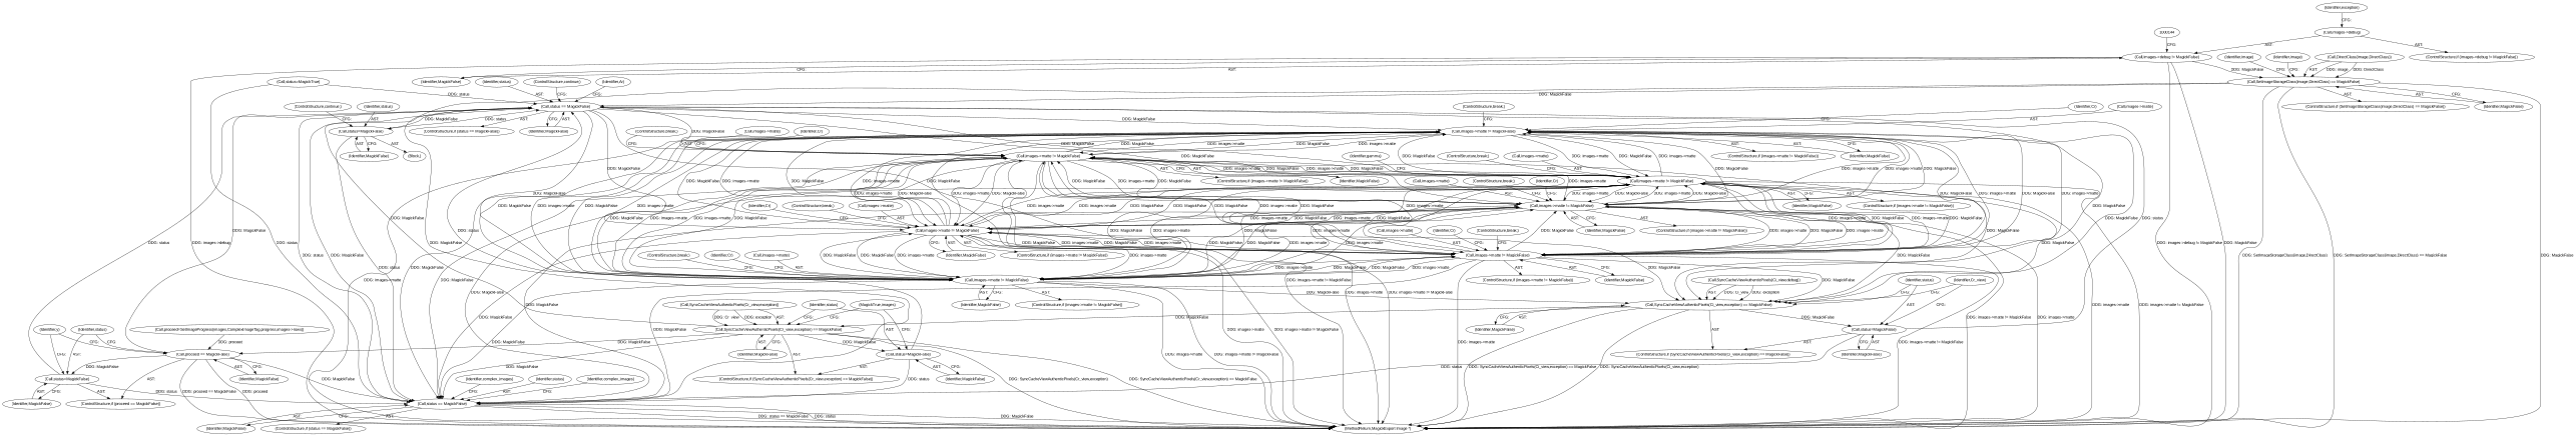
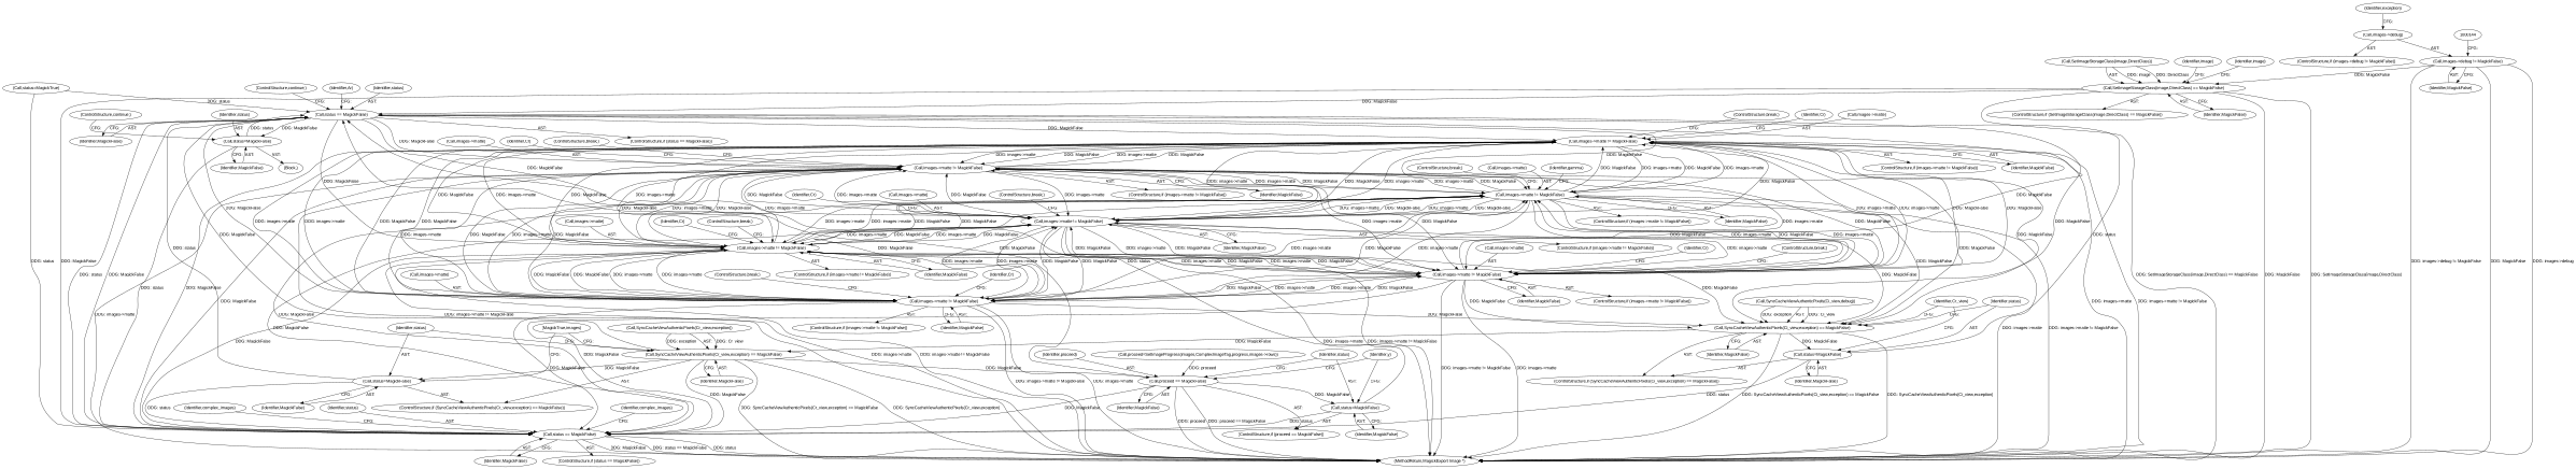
  digraph {
    fontname="Liberation Sans"
    node [fontname="Liberation Sans"]
    edge [fontname="Liberation Sans"]
    n1 [label="(Call,images->debug != MagickFalse)"]
    n2 [label="(Call,SetImageStorageClass(image,DirectClass) == MagickFalse)"]
    n3 [label="(MethodReturn,MagickExport Image *)"]
    n4 [label="(Identifier,MagickFalse)"]
    n5 [label="(Call,status == MagickFalse)"]
    n6 [label="(Call,status == MagickFalse)"]
    n7 [label="(ControlStructure,if (SetImageStorageClass(image,DirectClass) == MagickFalse))"]
    n8 [label="(Identifier,MagickFalse)"]
    n9 [label="(ControlStructure,if (images->debug != MagickFalse))"]
    n10 [label="(Call,status=MagickFalse)"]
    n11 [label="(Call,images->matte != MagickFalse)"]
    n12 [label="(Call,images->matte != MagickFalse)"]
    n13 [label="(Call,images->matte != MagickFalse)"]
    n14 [label="(Call,images->matte != MagickFalse)"]
    n15 [label="(Call,images->matte != MagickFalse)"]
    n16 [label="(Call,images->matte != MagickFalse)"]
    n17 [label="(Call,images->matte != MagickFalse)"]
    n18 [label="(Call,SyncCacheViewAuthenticPixels(Ci_view,exception) == MagickFalse)"]
    n19 [label="(ControlStructure,if (status == MagickFalse))"]
    n20 [label="(Identifier,MagickFalse)"]
    n21 [label="(ControlStructure,if (status == MagickFalse))"]
    n22 [label="(Identifier,MagickFalse)"]
    n23 [label="(Identifier,MagickFalse)"]
    n24 [label="(Block,)"]
    n25 [label="(ControlStructure,if (images->matte != MagickFalse))"]
    n26 [label="(Identifier,MagickFalse)"]
    n27 [label="(ControlStructure,if (images->matte != MagickFalse))"]
    n28 [label="(Identifier,MagickFalse)"]
    n29 [label="(ControlStructure,if (images->matte != MagickFalse))"]
    n30 [label="(Identifier,MagickFalse)"]
    n31 [label="(ControlStructure,if (images->matte != MagickFalse))"]
    n32 [label="(Identifier,MagickFalse)"]
    n33 [label="(ControlStructure,if (images->matte != MagickFalse))"]
    n34 [label="(Identifier,MagickFalse)"]
    n35 [label="(Identifier,MagickFalse)"]
    n36 [label="(ControlStructure,if (images->matte != MagickFalse))"]
    n37 [label="(ControlStructure,if (images->matte != MagickFalse))"]
    n38 [label="(Identifier,MagickFalse)"]
    n39 [label="(Call,status=MagickFalse)"]
    n40 [label="(Call,SyncCacheViewAuthenticPixels(Cr_view,exception) == MagickFalse)"]
    n41 [label="(Identifier,MagickFalse)"]
    n42 [label="(ControlStructure,if (SyncCacheViewAuthenticPixels(Ci_view,exception) == MagickFalse))"]
    n43 [label="(Identifier,MagickFalse)"]
    n44 [label="(Call,status=MagickFalse)"]
    n45 [label="(Call,proceed == MagickFalse)"]
    n46 [label="(ControlStructure,if (SyncCacheViewAuthenticPixels(Cr_view,exception) == MagickFalse))"]
    n47 [label="(Identifier,MagickFalse)"]
    n48 [label="(Identifier,MagickFalse)"]
    n49 [label="(Call,status=MagickFalse)"]
    n50 [label="(ControlStructure,if (proceed == MagickFalse))"]
    n51 [label="(Identifier,MagickFalse)"]
    n52 [label="(Identifier,MagickFalse)"]
    n53 [label="(ControlStructure,break;)"]
    n54 [label="(ControlStructure,continue;)"]
    n55 [label="(Call,images->matte)"]
    n56 [label="(ControlStructure,continue;)"]
    n57 [label="(MagickTrue,images)"]
    n58 [label="(Call,images->matte)"]
    n59 [label="(Call,images->matte)"]
    n60 [label="(Identifier,status)"]
    n61 [label="(Identifier,exception)"]
    n62 [label="(Call,images->debug)"]
    n63 [label="(ControlStructure,break;)"]
    n64 [label="(Call,images->matte)"]
    n65 [label="(Call,SyncCacheViewAuthenticPixels(Ci_view,debug))"]
    n66 [label="(ControlStructure,break;)"]
    n67 [label="(Identifier,y)"]
    n68 [label="(Identifier,Cr_view)"]
    n69 [label="(Identifier,Cr)"]
    n70 [label="(Identifier,Cr)"]
    n71 [label="(ControlStructure,break;)"]
    n72 [label="(Identifier,status)"]
    n73 [label="(ControlStructure,break;)"]
    n74 [label="(Call,images->matte)"]
    n75 [label="(Call,SyncCacheViewAuthenticPixels(Cr_view,exception))"]
-   n76 [label="(Call,DirectClass(image,DirectClass))"]
+   n76 [label="(Call,SetImageStorageClass(image,DirectClass))"]
    n77 [label="(Identifier,status)"]
    n78 [label="(Call,images->matte)"]
    n79 [label="(Identifier,complex_images)"]
    n80 [label="(Identifier,Cr)"]
    n81 [label="(Identifier,status)"]
    n82 [label="(ControlStructure,break;)"]
+   n83 [label="(Identifier,proceed)"]
    n84 [label="(ControlStructure,break;)"]
    n85 [label="(Identifier,image)"]
    n86 [label="(Identifier,Ar)"]
    n87 [label="(Identifier,image)"]
    n88 [label="(Call,proceed=SetImageProgress(images,ComplexImageTag,progress,images->rows))"]
    n89 [label="(Identifier,complex_images)"]
    n90 [label="(Identifier,status)"]
    n91 [label="(Identifier,Cr)"]
    n92 [label="(Identifier,Cr)"]
    n93 [label="(Call,images->matte)"]
    n94 [label="(Identifier,gamma)"]
    n95 [label="(Call,status=MagickTrue)"]
    n96 [label="(Identifier,status)"]
    n97 [label="(Identifier,Cr)"]
    1000144
    n1 -> n2 [label="DDG: MagickFalse"]
    n1 -> n3 [label="DDG: MagickFalse"]
    n1 -> n3 [label="DDG: images->debug"]
    n1 -> n3 [label="DDG: images->debug != MagickFalse"]
    n1 -> n4 [label="CFG: "]
    n2 -> n3 [label="DDG: SetImageStorageClass(image,DirectClass)"]
    n2 -> n3 [label="DDG: SetImageStorageClass(image,DirectClass) == MagickFalse"]
    n2 -> n3 [label="DDG: MagickFalse"]
    n2 -> n5 [label="DDG: MagickFalse"]
    n2 -> n6 [label="DDG: MagickFalse"]
    n2 -> n7 [label="AST: "]
    n2 -> n8 [label="CFG: "]
    n4 -> n1 [label="AST: "]
    n5 -> n6 [label="DDG: status"]
    n5 -> n6 [label="DDG: MagickFalse"]
    n5 -> n10 [label="DDG: MagickFalse"]
    n5 -> n11 [label="DDG: MagickFalse"]
    n5 -> n12 [label="DDG: MagickFalse"]
    n5 -> n13 [label="DDG: MagickFalse"]
    n5 -> n14 [label="DDG: MagickFalse"]
    n5 -> n15 [label="DDG: MagickFalse"]
    n5 -> n16 [label="DDG: MagickFalse"]
    n5 -> n17 [label="DDG: MagickFalse"]
    n5 -> n18 [label="DDG: MagickFalse"]
    n5 -> n19 [label="AST: "]
    n5 -> n20 [label="CFG: "]
    n6 -> n3 [label="DDG: MagickFalse"]
    n6 -> n3 [label="DDG: status == MagickFalse"]
    n6 -> n3 [label="DDG: status"]
    n6 -> n21 [label="AST: "]
    n6 -> n22 [label="CFG: "]
    n8 -> n2 [label="AST: "]
    n10 -> n5 [label="DDG: status"]
    n10 -> n6 [label="DDG: status"]
    n10 -> n23 [label="CFG: "]
    n10 -> n24 [label="AST: "]
    n11 -> n3 [label="DDG: images->matte"]
    n11 -> n3 [label="DDG: images->matte != MagickFalse"]
    n11 -> n6 [label="DDG: MagickFalse"]
    n11 -> n12 [label="DDG: images->matte"]
    n11 -> n12 [label="DDG: MagickFalse"]
    n11 -> n13 [label="DDG: images->matte"]
    n11 -> n13 [label="DDG: MagickFalse"]
    n11 -> n14 [label="DDG: images->matte"]
    n11 -> n14 [label="DDG: MagickFalse"]
    n11 -> n15 [label="DDG: images->matte"]
    n11 -> n15 [label="DDG: MagickFalse"]
    n11 -> n16 [label="DDG: images->matte"]
    n11 -> n16 [label="DDG: MagickFalse"]
    n11 -> n17 [label="DDG: images->matte"]
    n11 -> n17 [label="DDG: MagickFalse"]
    n11 -> n18 [label="DDG: MagickFalse"]
    n11 -> n25 [label="AST: "]
    n11 -> n26 [label="CFG: "]
    n12 -> n3 [label="DDG: images->matte"]
    n12 -> n3 [label="DDG: images->matte != MagickFalse"]
    n12 -> n6 [label="DDG: MagickFalse"]
    n12 -> n11 [label="DDG: images->matte"]
    n12 -> n11 [label="DDG: MagickFalse"]
    n12 -> n13 [label="DDG: images->matte"]
    n12 -> n13 [label="DDG: MagickFalse"]
    n12 -> n14 [label="DDG: images->matte"]
    n12 -> n14 [label="DDG: MagickFalse"]
    n12 -> n15 [label="DDG: images->matte"]
    n12 -> n15 [label="DDG: MagickFalse"]
    n12 -> n16 [label="DDG: images->matte"]
    n12 -> n16 [label="DDG: MagickFalse"]
    n12 -> n17 [label="DDG: images->matte"]
    n12 -> n17 [label="DDG: MagickFalse"]
    n12 -> n18 [label="DDG: MagickFalse"]
    n12 -> n27 [label="AST: "]
    n12 -> n28 [label="CFG: "]
    n13 -> n3 [label="DDG: images->matte != MagickFalse"]
    n13 -> n3 [label="DDG: images->matte"]
    n13 -> n6 [label="DDG: MagickFalse"]
    n13 -> n11 [label="DDG: images->matte"]
    n13 -> n11 [label="DDG: MagickFalse"]
    n13 -> n12 [label="DDG: images->matte"]
    n13 -> n12 [label="DDG: MagickFalse"]
    n13 -> n14 [label="DDG: images->matte"]
    n13 -> n14 [label="DDG: MagickFalse"]
    n13 -> n15 [label="DDG: images->matte"]
    n13 -> n15 [label="DDG: MagickFalse"]
    n13 -> n16 [label="DDG: images->matte"]
    n13 -> n16 [label="DDG: MagickFalse"]
    n13 -> n17 [label="DDG: images->matte"]
    n13 -> n17 [label="DDG: MagickFalse"]
    n13 -> n18 [label="DDG: MagickFalse"]
    n13 -> n29 [label="AST: "]
    n13 -> n30 [label="CFG: "]
    n14 -> n3 [label="DDG: images->matte != MagickFalse"]
    n14 -> n3 [label="DDG: images->matte"]
    n14 -> n6 [label="DDG: MagickFalse"]
    n14 -> n11 [label="DDG: images->matte"]
    n14 -> n11 [label="DDG: MagickFalse"]
    n14 -> n12 [label="DDG: images->matte"]
    n14 -> n12 [label="DDG: MagickFalse"]
    n14 -> n13 [label="DDG: images->matte"]
    n14 -> n13 [label="DDG: MagickFalse"]
    n14 -> n15 [label="DDG: images->matte"]
    n14 -> n15 [label="DDG: MagickFalse"]
    n14 -> n16 [label="DDG: images->matte"]
    n14 -> n16 [label="DDG: MagickFalse"]
    n14 -> n17 [label="DDG: images->matte"]
    n14 -> n17 [label="DDG: MagickFalse"]
    n14 -> n18 [label="DDG: MagickFalse"]
    n14 -> n31 [label="AST: "]
    n14 -> n32 [label="CFG: "]
    n15 -> n3 [label="DDG: images->matte"]
    n15 -> n3 [label="DDG: images->matte != MagickFalse"]
    n15 -> n6 [label="DDG: MagickFalse"]
    n15 -> n11 [label="DDG: images->matte"]
    n15 -> n11 [label="DDG: MagickFalse"]
    n15 -> n12 [label="DDG: images->matte"]
    n15 -> n12 [label="DDG: MagickFalse"]
    n15 -> n13 [label="DDG: images->matte"]
    n15 -> n13 [label="DDG: MagickFalse"]
    n15 -> n14 [label="DDG: images->matte"]
    n15 -> n14 [label="DDG: MagickFalse"]
    n15 -> n16 [label="DDG: images->matte"]
    n15 -> n16 [label="DDG: MagickFalse"]
    n15 -> n17 [label="DDG: images->matte"]
    n15 -> n17 [label="DDG: MagickFalse"]
    n15 -> n18 [label="DDG: MagickFalse"]
    n15 -> n33 [label="AST: "]
    n15 -> n34 [label="CFG: "]
    n16 -> n3 [label="DDG: images->matte != MagickFalse"]
    n16 -> n3 [label="DDG: images->matte"]
    n16 -> n6 [label="DDG: MagickFalse"]
    n16 -> n11 [label="DDG: images->matte"]
    n16 -> n11 [label="DDG: MagickFalse"]
    n16 -> n12 [label="DDG: images->matte"]
    n16 -> n12 [label="DDG: MagickFalse"]
    n16 -> n13 [label="DDG: images->matte"]
    n16 -> n13 [label="DDG: MagickFalse"]
    n16 -> n14 [label="DDG: images->matte"]
    n16 -> n14 [label="DDG: MagickFalse"]
    n16 -> n15 [label="DDG: images->matte"]
    n16 -> n15 [label="DDG: MagickFalse"]
    n16 -> n17 [label="DDG: images->matte"]
    n16 -> n17 [label="DDG: MagickFalse"]
    n16 -> n18 [label="DDG: MagickFalse"]
    n16 -> n35 [label="CFG: "]
    n16 -> n36 [label="AST: "]
    n17 -> n3 [label="DDG: images->matte != MagickFalse"]
    n17 -> n3 [label="DDG: images->matte"]
    n17 -> n6 [label="DDG: MagickFalse"]
    n17 -> n11 [label="DDG: images->matte"]
    n17 -> n11 [label="DDG: MagickFalse"]
    n17 -> n12 [label="DDG: images->matte"]
    n17 -> n12 [label="DDG: MagickFalse"]
    n17 -> n13 [label="DDG: images->matte"]
    n17 -> n13 [label="DDG: MagickFalse"]
    n17 -> n14 [label="DDG: images->matte"]
    n17 -> n14 [label="DDG: MagickFalse"]
    n17 -> n15 [label="DDG: images->matte"]
    n17 -> n15 [label="DDG: MagickFalse"]
    n17 -> n16 [label="DDG: images->matte"]
    n17 -> n16 [label="DDG: MagickFalse"]
    n17 -> n18 [label="DDG: MagickFalse"]
    n17 -> n37 [label="AST: "]
    n17 -> n38 [label="CFG: "]
    n18 -> n3 [label="DDG: SyncCacheViewAuthenticPixels(Ci_view,exception) == MagickFalse"]
    n18 -> n3 [label="DDG: SyncCacheViewAuthenticPixels(Ci_view,exception)"]
    n18 -> n39 [label="DDG: MagickFalse"]
    n18 -> n40 [label="DDG: MagickFalse"]
    n18 -> n41 [label="CFG: "]
    n18 -> n42 [label="AST: "]
    n20 -> n5 [label="AST: "]
    n22 -> n6 [label="AST: "]
    n23 -> n10 [label="AST: "]
    n26 -> n11 [label="AST: "]
    n28 -> n12 [label="AST: "]
    n30 -> n13 [label="AST: "]
    n32 -> n14 [label="AST: "]
    n34 -> n15 [label="AST: "]
    n35 -> n16 [label="AST: "]
    n38 -> n17 [label="AST: "]
    n39 -> n5 [label="DDG: status"]
    n39 -> n6 [label="DDG: status"]
    n39 -> n42 [label="AST: "]
    n39 -> n43 [label="CFG: "]
    n40 -> n3 [label="DDG: SyncCacheViewAuthenticPixels(Cr_view,exception)"]
    n40 -> n3 [label="DDG: SyncCacheViewAuthenticPixels(Cr_view,exception) == MagickFalse"]
    n40 -> n5 [label="DDG: MagickFalse"]
    n40 -> n6 [label="DDG: MagickFalse"]
    n40 -> n44 [label="DDG: MagickFalse"]
    n40 -> n45 [label="DDG: MagickFalse"]
    n40 -> n46 [label="AST: "]
    n40 -> n47 [label="CFG: "]
    n41 -> n18 [label="AST: "]
    n43 -> n39 [label="AST: "]
    n44 -> n5 [label="DDG: status"]
    n44 -> n6 [label="DDG: status"]
    n44 -> n46 [label="AST: "]
    n44 -> n48 [label="CFG: "]
    n45 -> n3 [label="DDG: proceed"]
    n45 -> n3 [label="DDG: proceed == MagickFalse"]
    n45 -> n5 [label="DDG: MagickFalse"]
    n45 -> n6 [label="DDG: MagickFalse"]
    n45 -> n49 [label="DDG: MagickFalse"]
    n45 -> n50 [label="AST: "]
    n45 -> n51 [label="CFG: "]
    n47 -> n40 [label="AST: "]
    n48 -> n44 [label="AST: "]
    n49 -> n5 [label="DDG: status"]
    n49 -> n6 [label="DDG: status"]
    n49 -> n50 [label="AST: "]
    n49 -> n52 [label="CFG: "]
    n51 -> n45 [label="AST: "]
    n52 -> n49 [label="AST: "]
    n53 -> n13 [label="CFG: "]
    n54 -> n10 [label="CFG: "]
    n55 -> n17 [label="AST: "]
    n56 -> n5 [label="CFG: "]
    n57 -> n40 [label="CFG: "]
    n57 -> n44 [label="CFG: "]
    n58 -> n11 [label="AST: "]
    n59 -> n13 [label="AST: "]
    n60 -> n45 [label="CFG: "]
    n60 -> n49 [label="AST: "]
    n61 -> n62 [label="CFG: "]
    n62 -> n1 [label="AST: "]
    n62 -> n9 [label="AST: "]
    n63 -> n15 [label="CFG: "]
    n64 -> n15 [label="AST: "]
    n65 -> n18 [label="AST: "]
    n65 -> n18 [label="DDG: Ci_view"]
    n65 -> n18 [label="DDG: exception"]
    n66 -> n11 [label="CFG: "]
    n67 -> n45 [label="CFG: "]
    n67 -> n49 [label="CFG: "]
    n68 -> n18 [label="CFG: "]
    n68 -> n39 [label="CFG: "]
    n69 -> n15 [label="CFG: "]
    n70 -> n17 [label="CFG: "]
    n71 -> n17 [label="CFG: "]
    n72 -> n5 [label="AST: "]
    n73 -> n12 [label="CFG: "]
    n74 -> n12 [label="AST: "]
    n75 -> n40 [label="AST: "]
    n75 -> n40 [label="DDG: Cr_view"]
    n75 -> n40 [label="DDG: exception"]
    n76 -> n2 [label="AST: "]
    n76 -> n2 [label="DDG: image"]
    n76 -> n2 [label="DDG: DirectClass"]
    n77 -> n40 [label="CFG: "]
    n77 -> n44 [label="AST: "]
    n78 -> n14 [label="AST: "]
    n79 -> n6 [label="CFG: "]
    n80 -> n11 [label="CFG: "]
    n81 -> n6 [label="AST: "]
    n82 -> n14 [label="CFG: "]
+   n83 -> n45 [label="AST: "]
    n84 -> n16 [label="CFG: "]
    n85 -> n2 [label="CFG: "]
    n86 -> n5 [label="CFG: "]
    n87 -> n2 [label="CFG: "]
    n88 -> n45 [label="DDG: proceed"]
    n89 -> n6 [label="CFG: "]
    n90 -> n18 [label="CFG: "]
    n90 -> n39 [label="AST: "]
    n91 -> n12 [label="CFG: "]
    n92 -> n16 [label="CFG: "]
    n93 -> n16 [label="AST: "]
    n94 -> n13 [label="CFG: "]
    n95 -> n5 [label="DDG: status"]
    n95 -> n6 [label="DDG: status"]
    n96 -> n10 [label="AST: "]
    n97 -> n14 [label="CFG: "]
    1000144 -> n1 [label="CFG: "]
  }
